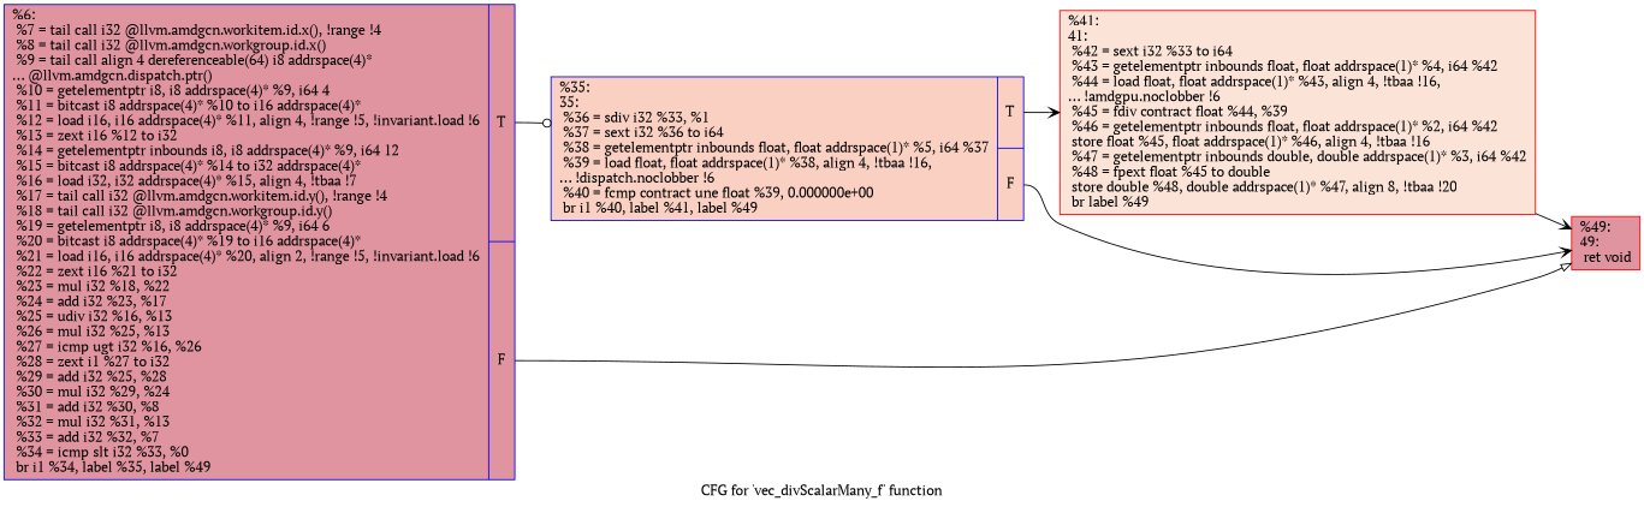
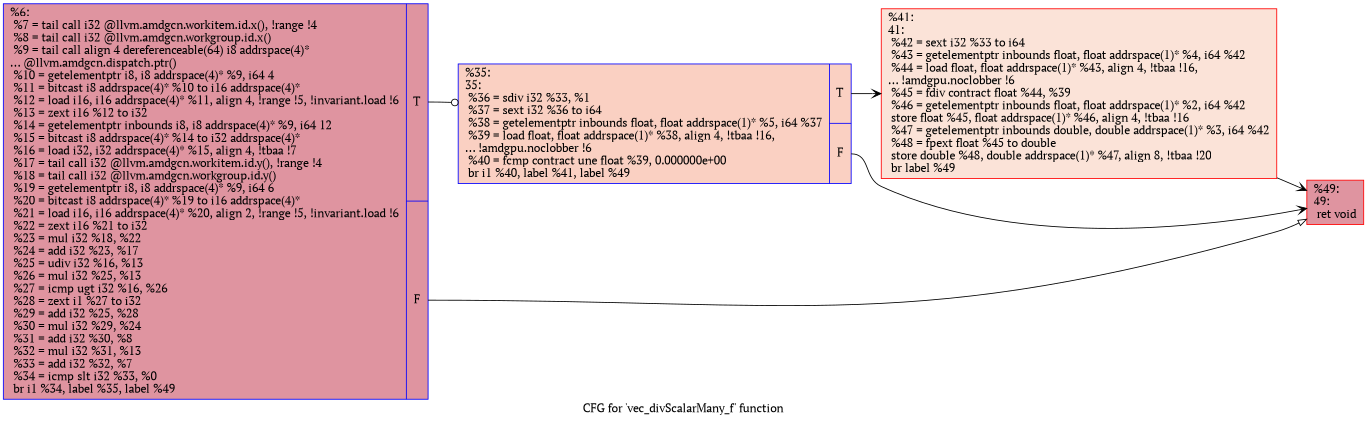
  digraph {
    label="CFG for 'vec_divScalarMany_f' function"
    rankdir=LR
    fontname="PT Serif"
    node [color=blue fillcolor="#b70d2870" shape=record style=filled fontname="PT Serif"]
    edge [tailport=s0 arrowhead=vee fontname="PT Serif"]
    n1 [label="{%6:\l  %7 = tail call i32 @llvm.amdgcn.workitem.id.x(), !range !4\l  %8 = tail call i32 @llvm.amdgcn.workgroup.id.x()\l  %9 = tail call align 4 dereferenceable(64) i8 addrspace(4)*\l... @llvm.amdgcn.dispatch.ptr()\l  %10 = getelementptr i8, i8 addrspace(4)* %9, i64 4\l  %11 = bitcast i8 addrspace(4)* %10 to i16 addrspace(4)*\l  %12 = load i16, i16 addrspace(4)* %11, align 4, !range !5, !invariant.load !6\l  %13 = zext i16 %12 to i32\l  %14 = getelementptr inbounds i8, i8 addrspace(4)* %9, i64 12\l  %15 = bitcast i8 addrspace(4)* %14 to i32 addrspace(4)*\l  %16 = load i32, i32 addrspace(4)* %15, align 4, !tbaa !7\l  %17 = tail call i32 @llvm.amdgcn.workitem.id.y(), !range !4\l  %18 = tail call i32 @llvm.amdgcn.workgroup.id.y()\l  %19 = getelementptr i8, i8 addrspace(4)* %9, i64 6\l  %20 = bitcast i8 addrspace(4)* %19 to i16 addrspace(4)*\l  %21 = load i16, i16 addrspace(4)* %20, align 2, !range !5, !invariant.load !6\l  %22 = zext i16 %21 to i32\l  %23 = mul i32 %18, %22\l  %24 = add i32 %23, %17\l  %25 = udiv i32 %16, %13\l  %26 = mul i32 %25, %13\l  %27 = icmp ugt i32 %16, %26\l  %28 = zext i1 %27 to i32\l  %29 = add i32 %25, %28\l  %30 = mul i32 %29, %24\l  %31 = add i32 %30, %8\l  %32 = mul i32 %31, %13\l  %33 = add i32 %32, %7\l  %34 = icmp slt i32 %33, %0\l  br i1 %34, label %35, label %49\l|{<s0>T|<s1>F}}"]
-   n2 [fillcolor="#f3947570" label="{%35:\l35:                                               \l  %36 = sdiv i32 %33, %1\l  %37 = sext i32 %36 to i64\l  %38 = getelementptr inbounds float, float addrspace(1)* %5, i64 %37\l  %39 = load float, float addrspace(1)* %38, align 4, !tbaa !16,\l... !dispatch.noclobber !6\l  %40 = fcmp contract une float %39, 0.000000e+00\l  br i1 %40, label %41, label %49\l|{<s0>T|<s1>F}}"]
+   n2 [fillcolor="#f3947570" label="{%35:\l35:                                               \l  %36 = sdiv i32 %33, %1\l  %37 = sext i32 %36 to i64\l  %38 = getelementptr inbounds float, float addrspace(1)* %5, i64 %37\l  %39 = load float, float addrspace(1)* %38, align 4, !tbaa !16,\l... !amdgpu.noclobber !6\l  %40 = fcmp contract une float %39, 0.000000e+00\l  br i1 %40, label %41, label %49\l|{<s0>T|<s1>F}}"]
    n3 [color=red label="{%49:\l49:                                               \l  ret void\l}"]
    n4 [color=red fillcolor="#f6bfa670" label="{%41:\l41:                                               \l  %42 = sext i32 %33 to i64\l  %43 = getelementptr inbounds float, float addrspace(1)* %4, i64 %42\l  %44 = load float, float addrspace(1)* %43, align 4, !tbaa !16,\l... !amdgpu.noclobber !6\l  %45 = fdiv contract float %44, %39\l  %46 = getelementptr inbounds float, float addrspace(1)* %2, i64 %42\l  store float %45, float addrspace(1)* %46, align 4, !tbaa !16\l  %47 = getelementptr inbounds double, double addrspace(1)* %3, i64 %42\l  %48 = fpext float %45 to double\l  store double %48, double addrspace(1)* %47, align 8, !tbaa !20\l  br label %49\l}"]
    n1 -> n2 [arrowhead=odot]
    n1 -> n3 [tailport=s1 arrowhead=onormal]
    n2 -> n3 [tailport=s1]
    n2 -> n4
    n4 -> n3 [tailport=""]
  }
